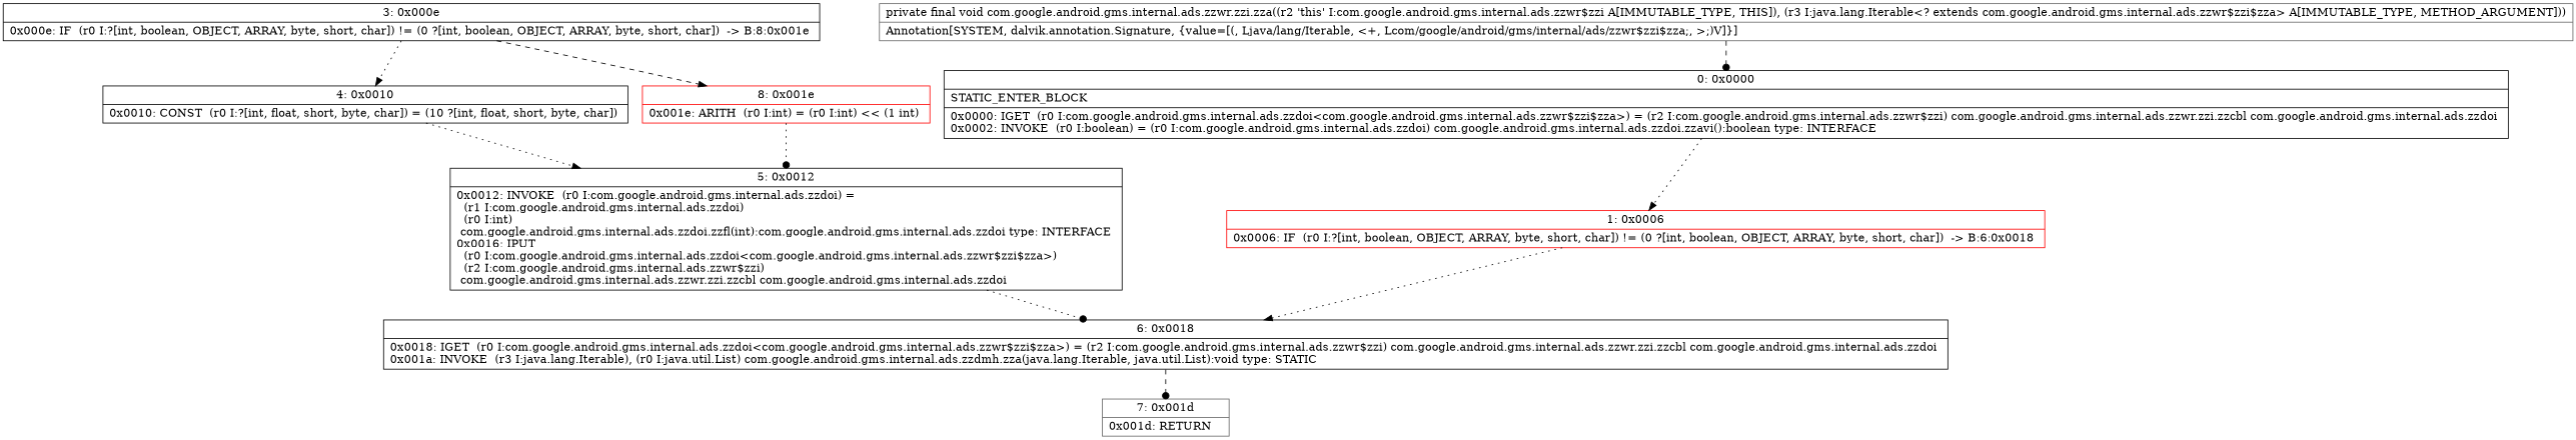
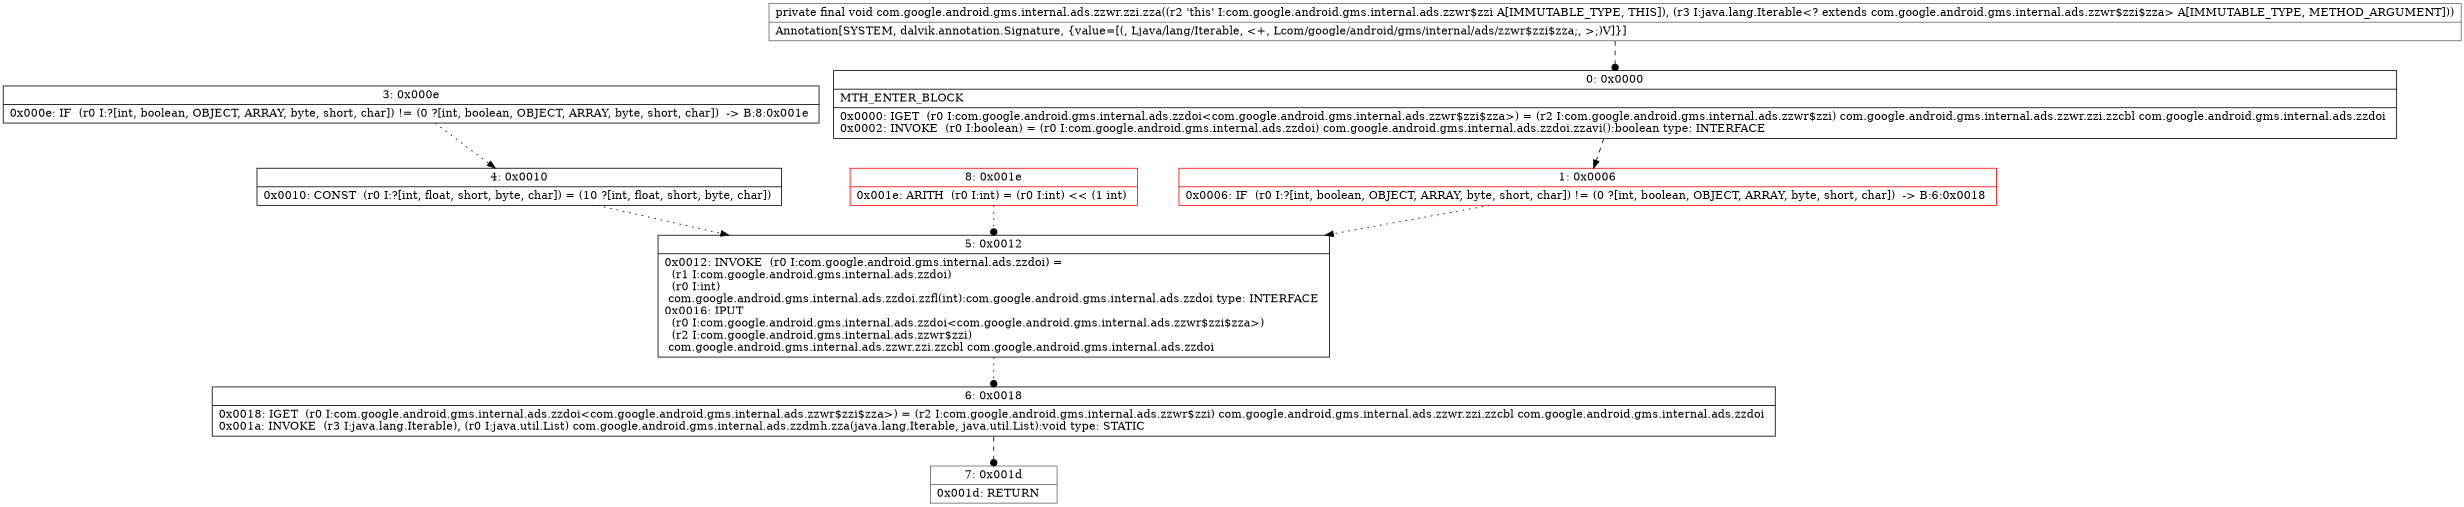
  digraph {
    node [color=black shape=record]
    edge [arrowhead=normal style=dotted]
-   n1 [label="{0\:\ 0x0000|STATIC_ENTER_BLOCK\l|0x0000: IGET  (r0 I:com.google.android.gms.internal.ads.zzdoi\<com.google.android.gms.internal.ads.zzwr$zzi$zza\>) = (r2 I:com.google.android.gms.internal.ads.zzwr$zzi) com.google.android.gms.internal.ads.zzwr.zzi.zzcbl com.google.android.gms.internal.ads.zzdoi \l0x0002: INVOKE  (r0 I:boolean) = (r0 I:com.google.android.gms.internal.ads.zzdoi) com.google.android.gms.internal.ads.zzdoi.zzavi():boolean type: INTERFACE \l}"]
+   n1 [label="{0\:\ 0x0000|MTH_ENTER_BLOCK\l|0x0000: IGET  (r0 I:com.google.android.gms.internal.ads.zzdoi\<com.google.android.gms.internal.ads.zzwr$zzi$zza\>) = (r2 I:com.google.android.gms.internal.ads.zzwr$zzi) com.google.android.gms.internal.ads.zzwr.zzi.zzcbl com.google.android.gms.internal.ads.zzdoi \l0x0002: INVOKE  (r0 I:boolean) = (r0 I:com.google.android.gms.internal.ads.zzdoi) com.google.android.gms.internal.ads.zzdoi.zzavi():boolean type: INTERFACE \l}"]
    n2 [color=red label="{1\:\ 0x0006|0x0006: IF  (r0 I:?[int, boolean, OBJECT, ARRAY, byte, short, char]) != (0 ?[int, boolean, OBJECT, ARRAY, byte, short, char])  \-\> B:6:0x0018 \l}"]
    n3 [label="{6\:\ 0x0018|0x0018: IGET  (r0 I:com.google.android.gms.internal.ads.zzdoi\<com.google.android.gms.internal.ads.zzwr$zzi$zza\>) = (r2 I:com.google.android.gms.internal.ads.zzwr$zzi) com.google.android.gms.internal.ads.zzwr.zzi.zzcbl com.google.android.gms.internal.ads.zzdoi \l0x001a: INVOKE  (r3 I:java.lang.Iterable), (r0 I:java.util.List) com.google.android.gms.internal.ads.zzdmh.zza(java.lang.Iterable, java.util.List):void type: STATIC \l}"]
    n4 [color=gray40 label="{7\:\ 0x001d|0x001d: RETURN   \l}"]
    n5 [label="{3\:\ 0x000e|0x000e: IF  (r0 I:?[int, boolean, OBJECT, ARRAY, byte, short, char]) != (0 ?[int, boolean, OBJECT, ARRAY, byte, short, char])  \-\> B:8:0x001e \l}"]
    n6 [label="{4\:\ 0x0010|0x0010: CONST  (r0 I:?[int, float, short, byte, char]) = (10 ?[int, float, short, byte, char]) \l}"]
    n7 [color=red label="{8\:\ 0x001e|0x001e: ARITH  (r0 I:int) = (r0 I:int) \<\< (1 int) \l}"]
    n8 [label="{5\:\ 0x0012|0x0012: INVOKE  (r0 I:com.google.android.gms.internal.ads.zzdoi) = \l  (r1 I:com.google.android.gms.internal.ads.zzdoi)\l  (r0 I:int)\l com.google.android.gms.internal.ads.zzdoi.zzfl(int):com.google.android.gms.internal.ads.zzdoi type: INTERFACE \l0x0016: IPUT  \l  (r0 I:com.google.android.gms.internal.ads.zzdoi\<com.google.android.gms.internal.ads.zzwr$zzi$zza\>)\l  (r2 I:com.google.android.gms.internal.ads.zzwr$zzi)\l com.google.android.gms.internal.ads.zzwr.zzi.zzcbl com.google.android.gms.internal.ads.zzdoi \l}"]
    n9 [color=gray40 label="{private final void com.google.android.gms.internal.ads.zzwr.zzi.zza((r2 'this' I:com.google.android.gms.internal.ads.zzwr$zzi A[IMMUTABLE_TYPE, THIS]), (r3 I:java.lang.Iterable\<? extends com.google.android.gms.internal.ads.zzwr$zzi$zza\> A[IMMUTABLE_TYPE, METHOD_ARGUMENT]))  | Annotation[SYSTEM, dalvik.annotation.Signature, \{value=[(, Ljava\/lang\/Iterable, \<+, Lcom\/google\/android\/gms\/internal\/ads\/zzwr$zzi$zza;, \>;)V]\}]\l}"]
-   n1 -> n2
-   n2 -> n3
+   n1 -> n2 [style=dashed]
+   n2 -> n8
    n3 -> n4 [arrowhead=dot style=dashed]
    n5 -> n6
-   n5 -> n7 [style=dashed]
    n6 -> n8
    n7 -> n8 [arrowhead=dot]
    n8 -> n3 [arrowhead=dot]
    n9 -> n1 [arrowhead=dot style=dashed]
  }
